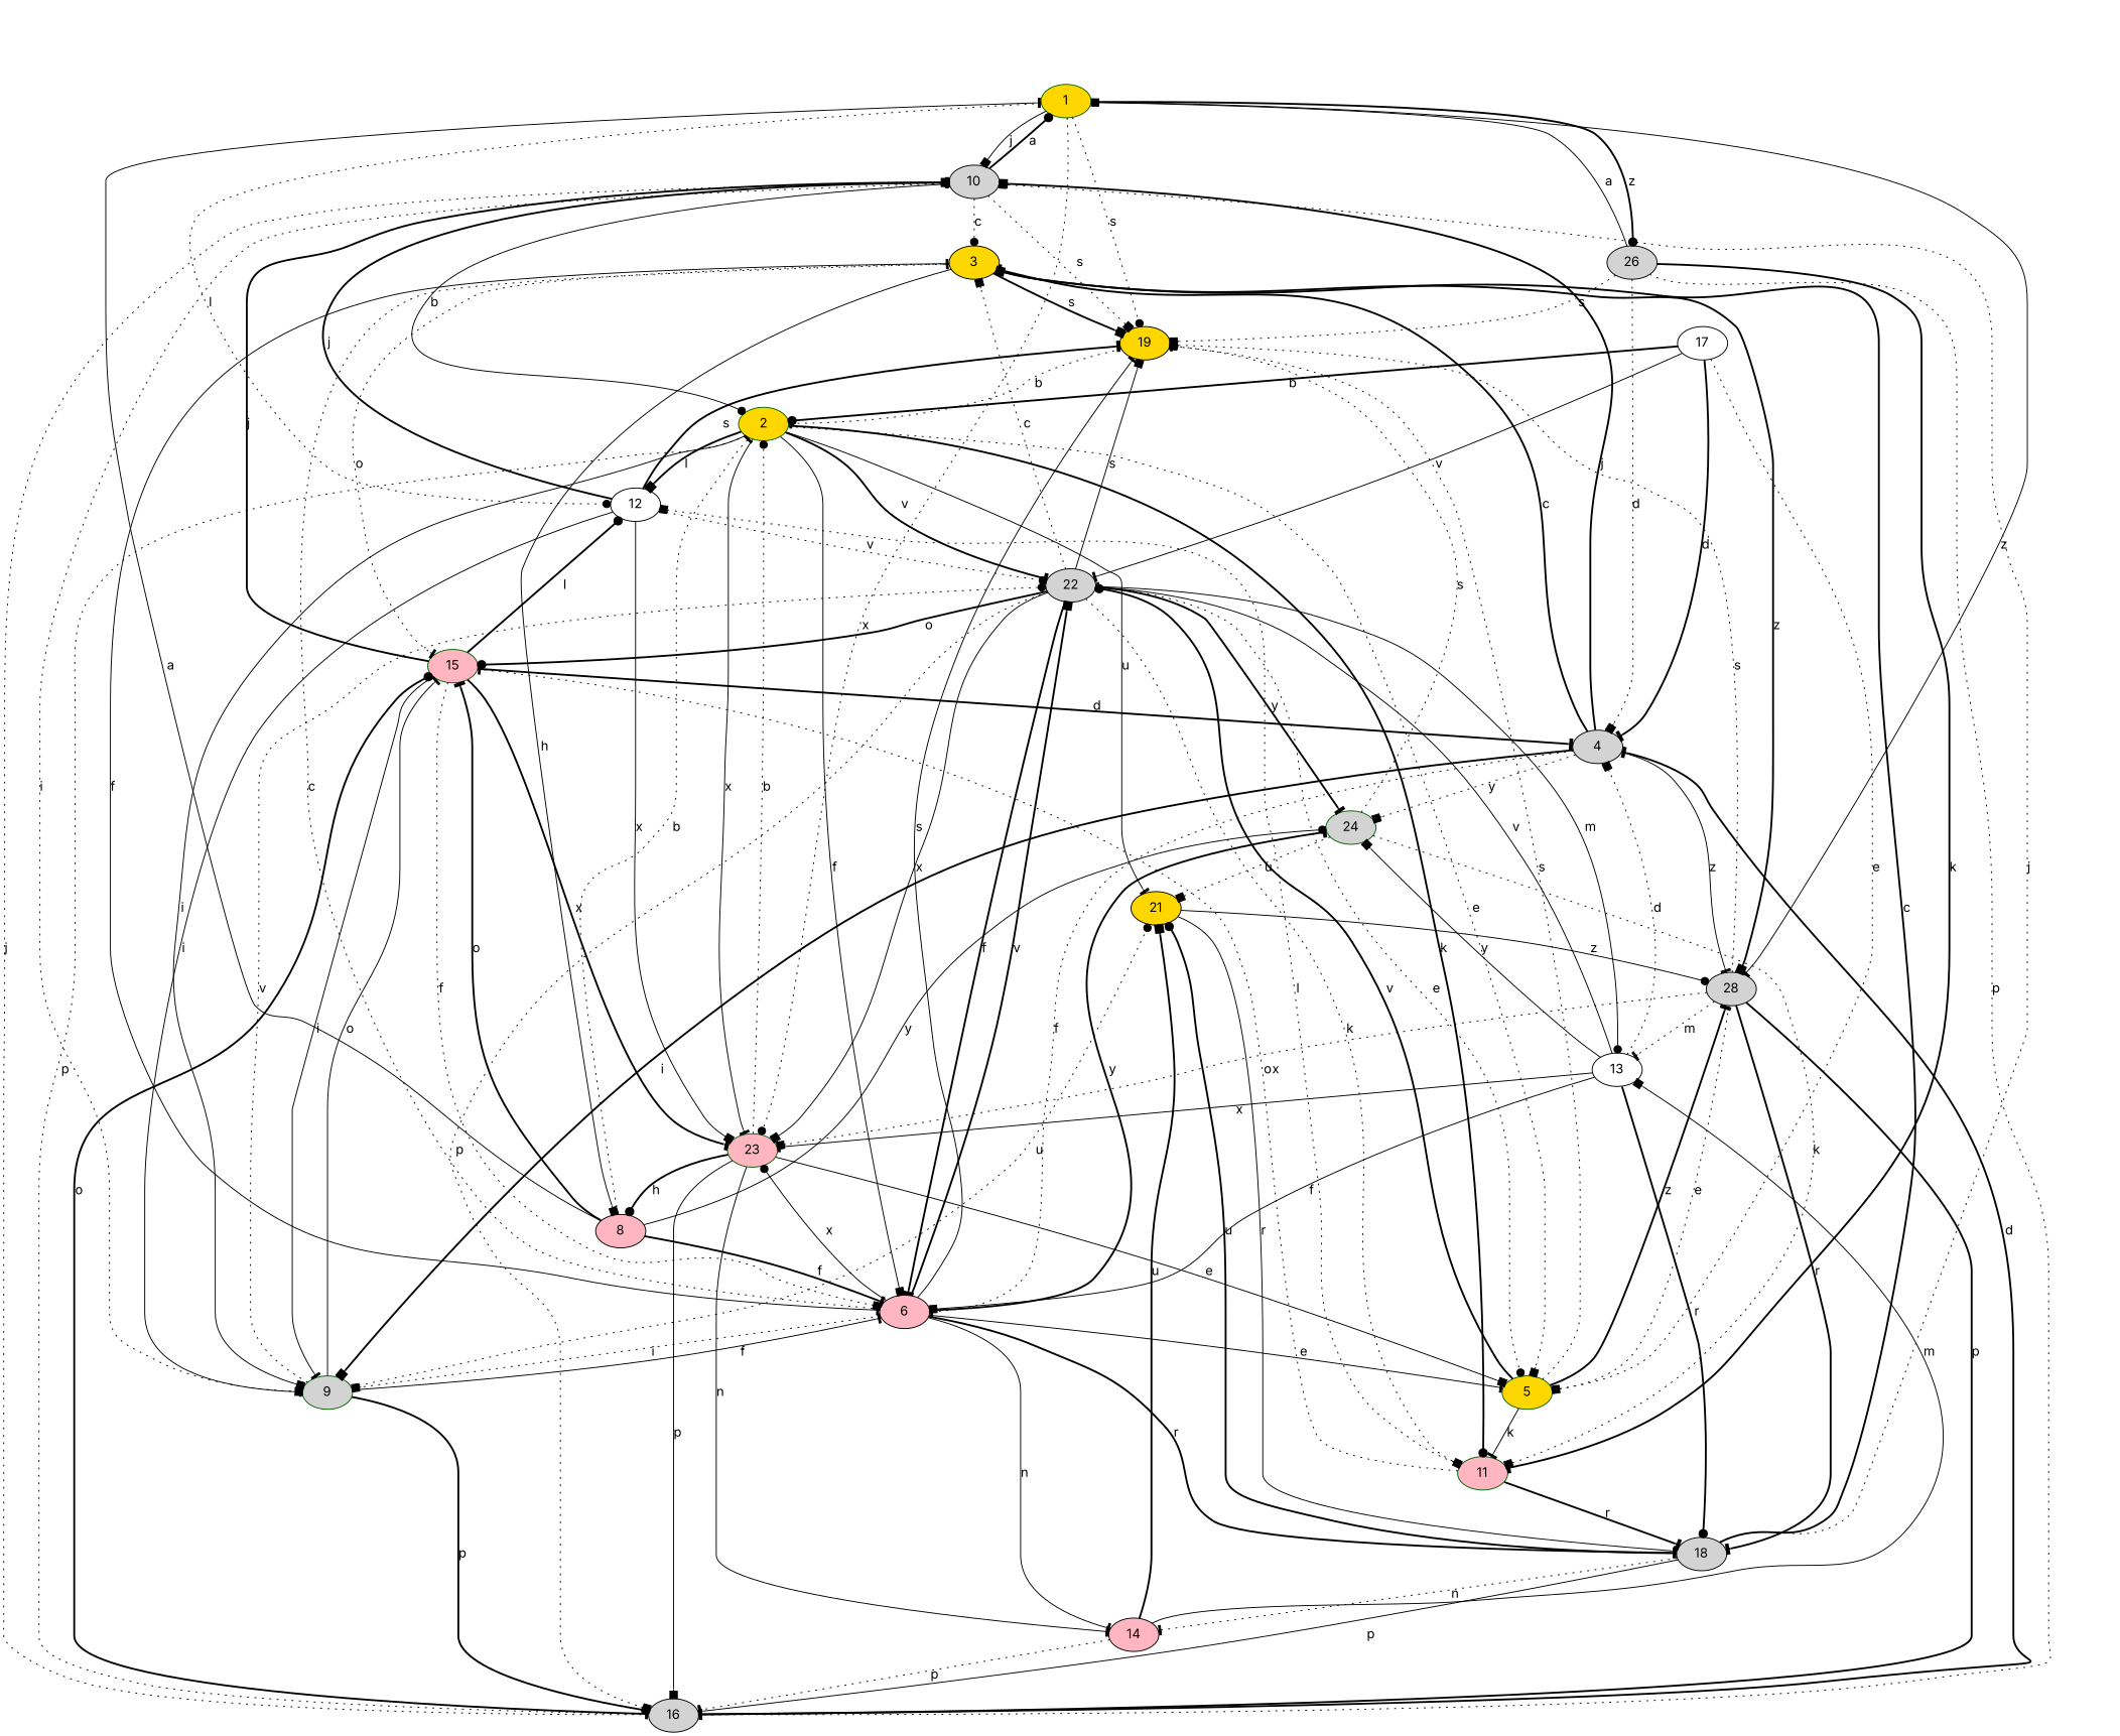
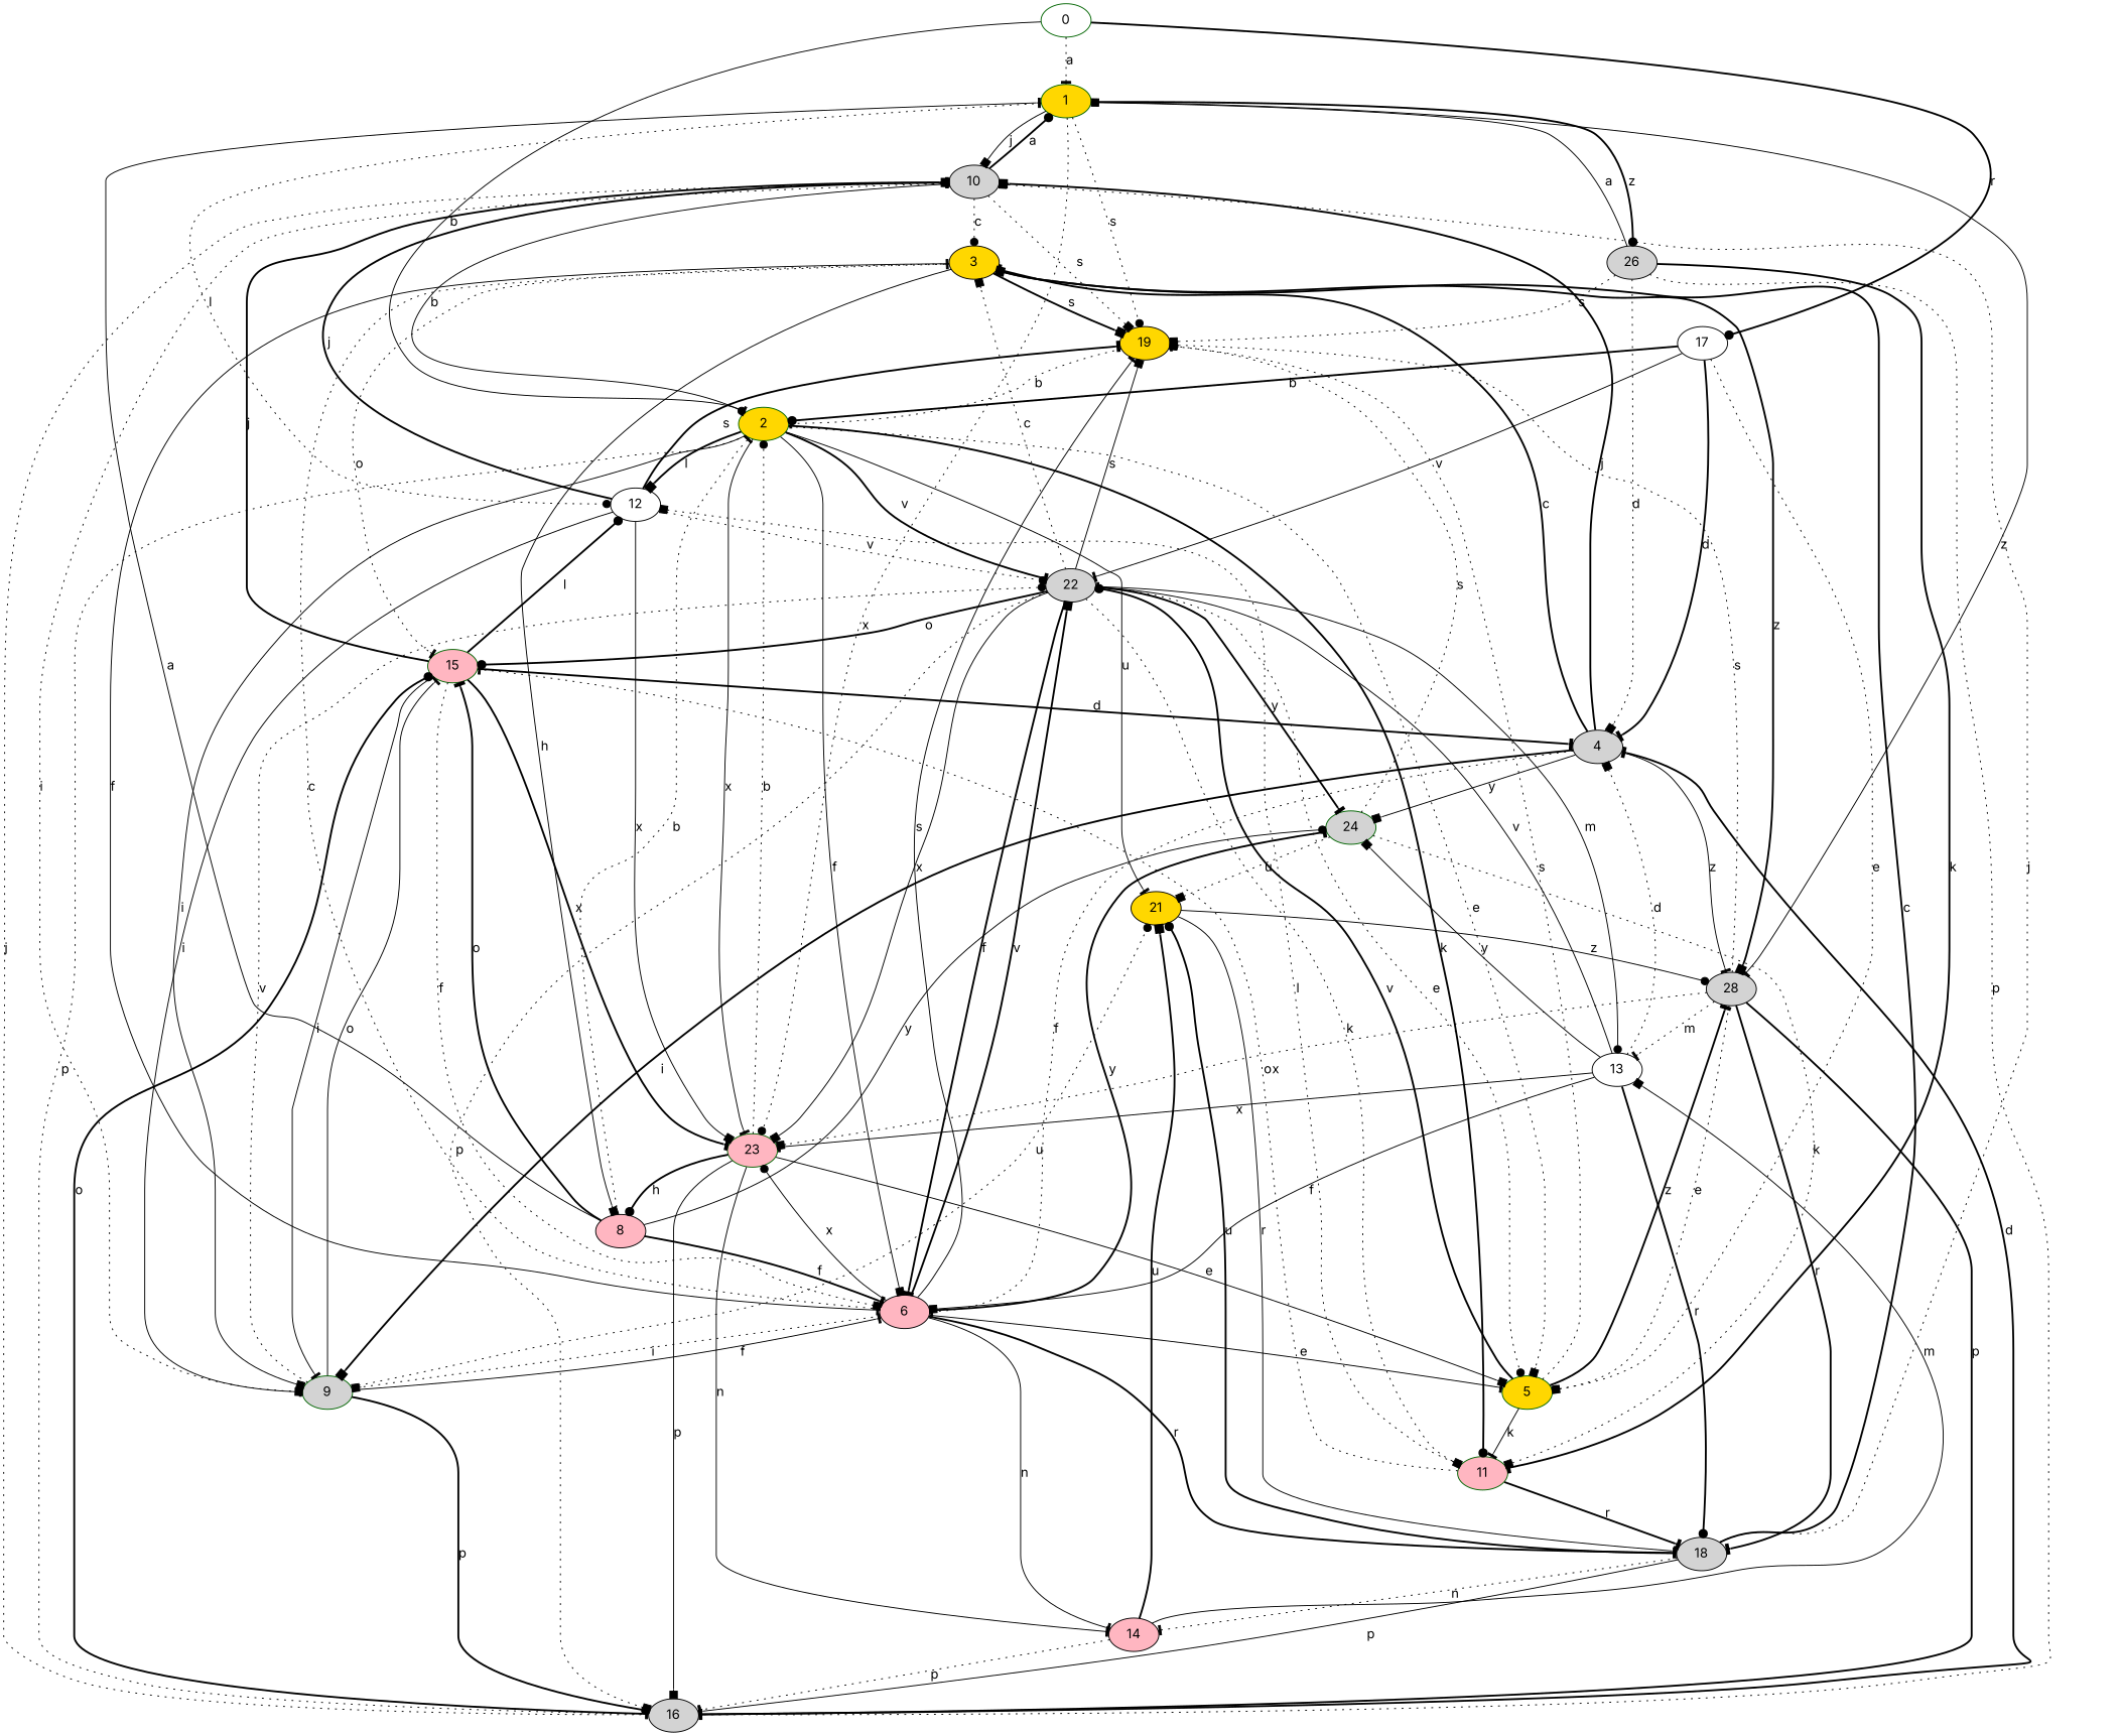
  strict digraph {
    fontname=Inter
    node [color=black fillcolor=lightgrey fontname=Inter style=filled]
    edge [arrowhead=tee fontname=Inter style=dotted]
+   0 [color=darkgreen fillcolor=white]
    1 [color=darkgreen fillcolor=gold]
    2 [color=darkgreen fillcolor=gold]
    17 [fillcolor=white]
    10
    12 [fillcolor=white]
    19 [fillcolor=gold]
    23 [color=darkgreen fillcolor=lightpink]
    26
    28
    5 [color=darkgreen fillcolor=gold]
    6 [fillcolor=lightpink]
    9 [color=darkgreen]
    11 [color=darkgreen fillcolor=lightpink]
    16
    21 [fillcolor=gold]
    22
    4
    3 [fillcolor=gold]
    8 [fillcolor=lightpink]
    14 [fillcolor=lightpink]
    18
    13 [fillcolor=white]
    24 [color=darkgreen]
    15 [color=darkgreen fillcolor=lightpink]
+   0 -> 1 [label=a]
+   0 -> 2 [label=b style=solid]
+   0 -> 17 [arrowhead=dot label=r style=bold]
    1 -> 10 [arrowhead=box label=j style=solid]
    1 -> 12 [arrowhead=dot label=l]
    1 -> 19 [arrowhead=dot label=s]
    1 -> 23 [arrowhead=dot label=x]
    1 -> 26 [arrowhead=dot label=z style=bold]
    1 -> 28 [label=z style=solid]
    2 -> 12 [arrowhead=box label=l style=bold]
    2 -> 23 [label=x style=solid]
    2 -> 5 [arrowhead=box label=e]
    2 -> 6 [arrowhead=box label=f style=solid]
    2 -> 9 [arrowhead=box label=i style=solid]
    2 -> 11 [arrowhead=dot label=k style=bold]
    2 -> 16 [label=p]
    2 -> 21 [label=u style=solid]
    2 -> 22 [label=v style=bold]
    17 -> 2 [arrowhead=dot label=b style=bold]
    17 -> 5 [arrowhead=dot label=e]
    17 -> 22 [label=v style=solid]
    17 -> 4 [label=d style=bold]
    10 -> 1 [arrowhead=dot label=a style=bold]
    10 -> 2 [arrowhead=dot label=b style=solid]
    10 -> 19 [arrowhead=box label=s]
    10 -> 9 [label=i]
    10 -> 3 [arrowhead=dot label=c]
    12 -> 10 [label=j style=bold]
    12 -> 19 [label=s style=bold]
    12 -> 23 [arrowhead=box label=x style=solid]
    12 -> 9 [arrowhead=box label=i style=solid]
    12 -> 22 [arrowhead=dot label=v]
    19 -> 2 [label=b]
    23 -> 2 [arrowhead=dot label=b]
    23 -> 5 [arrowhead=box label=e style=solid]
    23 -> 16 [arrowhead=box label=p style=solid]
    23 -> 8 [arrowhead=dot label=h style=bold]
    23 -> 14 [label=n style=solid]
    26 -> 1 [arrowhead=box label=a style=solid]
    26 -> 19 [arrowhead=box label=s]
    26 -> 11 [label=k style=bold]
    26 -> 16 [label=p]
    26 -> 4 [arrowhead=box label=d]
    28 -> 19 [arrowhead=box label=s]
    28 -> 23 [arrowhead=box label=x]
    28 -> 5 [arrowhead=box label=e]
    28 -> 16 [label=p style=bold]
    28 -> 18 [label=r style=bold]
    28 -> 13 [label=m]
    5 -> 19 [label=s]
    5 -> 28 [label=z style=bold]
    5 -> 11 [label=k style=solid]
    5 -> 22 [arrowhead=dot label=v style=bold]
    6 -> 19 [label=s style=solid]
    6 -> 23 [arrowhead=dot label=x style=solid]
    6 -> 5 [label=e style=solid]
    6 -> 9 [arrowhead=box label=i]
    6 -> 22 [arrowhead=box label=v style=bold]
    6 -> 3 [label=c]
    6 -> 14 [label=n style=solid]
    6 -> 18 [label=r style=bold]
    6 -> 24 [label=y style=bold]
    9 -> 6 [label=f style=solid]
    9 -> 16 [arrowhead=dot label=p style=bold]
    9 -> 21 [arrowhead=dot label=u]
    9 -> 22 [arrowhead=dot label=v]
    9 -> 15 [label=o style=solid]
    11 -> 12 [arrowhead=box label=l]
    11 -> 18 [label=r style=bold]
    11 -> 15 [label=o]
    16 -> 10 [label=j]
    16 -> 4 [label=d style=bold]
    16 -> 15 [arrowhead=dot label=o style=bold]
    21 -> 28 [arrowhead=dot label=z style=solid]
    21 -> 18 [label=r style=solid]
    22 -> 19 [arrowhead=box label=s style=solid]
    22 -> 23 [arrowhead=box label=x style=solid]
    22 -> 5 [arrowhead=dot label=e]
    22 -> 6 [label=f style=bold]
    22 -> 11 [arrowhead=box label=k]
    22 -> 16 [arrowhead=box label=p]
    22 -> 3 [arrowhead=box label=c]
    22 -> 13 [arrowhead=dot label=m style=solid]
    22 -> 24 [label=y style=bold]
    22 -> 15 [arrowhead=dot label=o style=bold]
    4 -> 10 [arrowhead=box label=j style=bold]
    4 -> 28 [label=z style=solid]
    4 -> 6 [label=f]
    4 -> 9 [arrowhead=box label=i style=bold]
    4 -> 3 [label=c style=bold]
-   4 -> 24 [arrowhead=box label=y]
+   4 -> 24 [arrowhead=box label=y style=solid]
    3 -> 19 [arrowhead=box label=s style=bold]
    3 -> 28 [arrowhead=box label=z style=bold]
    3 -> 6 [label=f style=solid]
    3 -> 8 [arrowhead=box label=h style=solid]
    3 -> 15 [label=o]
    8 -> 1 [label=a style=solid]
    8 -> 2 [label=b]
    8 -> 6 [label=f style=bold]
    8 -> 24 [arrowhead=dot label=y style=solid]
    8 -> 15 [label=o style=bold]
    14 -> 16 [label=p]
    14 -> 21 [arrowhead=box label=u style=bold]
    14 -> 13 [arrowhead=box label=m style=solid]
    18 -> 10 [arrowhead=box label=j]
    18 -> 16 [label=p style=solid]
    18 -> 21 [arrowhead=dot label=u style=bold]
    18 -> 3 [arrowhead=box label=c style=bold]
    18 -> 14 [label=n]
    13 -> 23 [label=x style=solid]
    13 -> 6 [arrowhead=box label=f style=solid]
    13 -> 22 [label=v style=solid]
    13 -> 4 [arrowhead=box label=d]
    13 -> 18 [arrowhead=dot label=r style=bold]
    13 -> 24 [arrowhead=box label=y style=solid]
    24 -> 19 [arrowhead=box label=s]
    24 -> 11 [arrowhead=box label=k]
    24 -> 21 [arrowhead=box label=u]
    15 -> 10 [arrowhead=box label=j style=bold]
    15 -> 12 [arrowhead=dot label=l style=bold]
    15 -> 23 [label=x style=bold]
    15 -> 6 [arrowhead=box label=f]
    15 -> 9 [label=i style=solid]
    15 -> 4 [label=d style=bold]
  }
